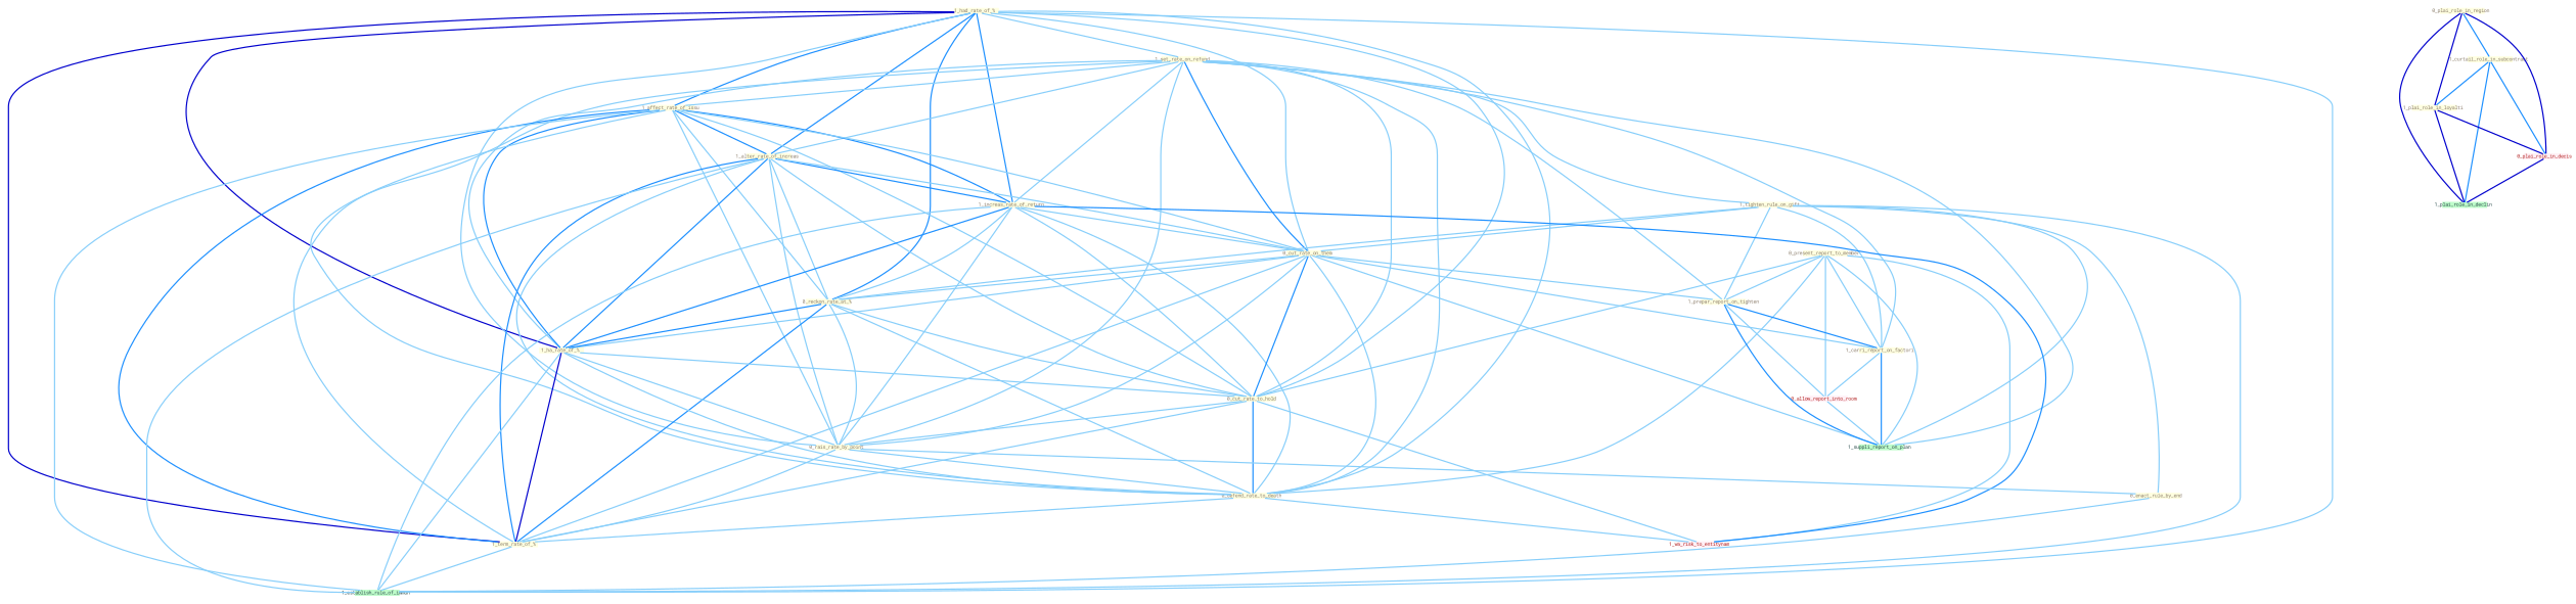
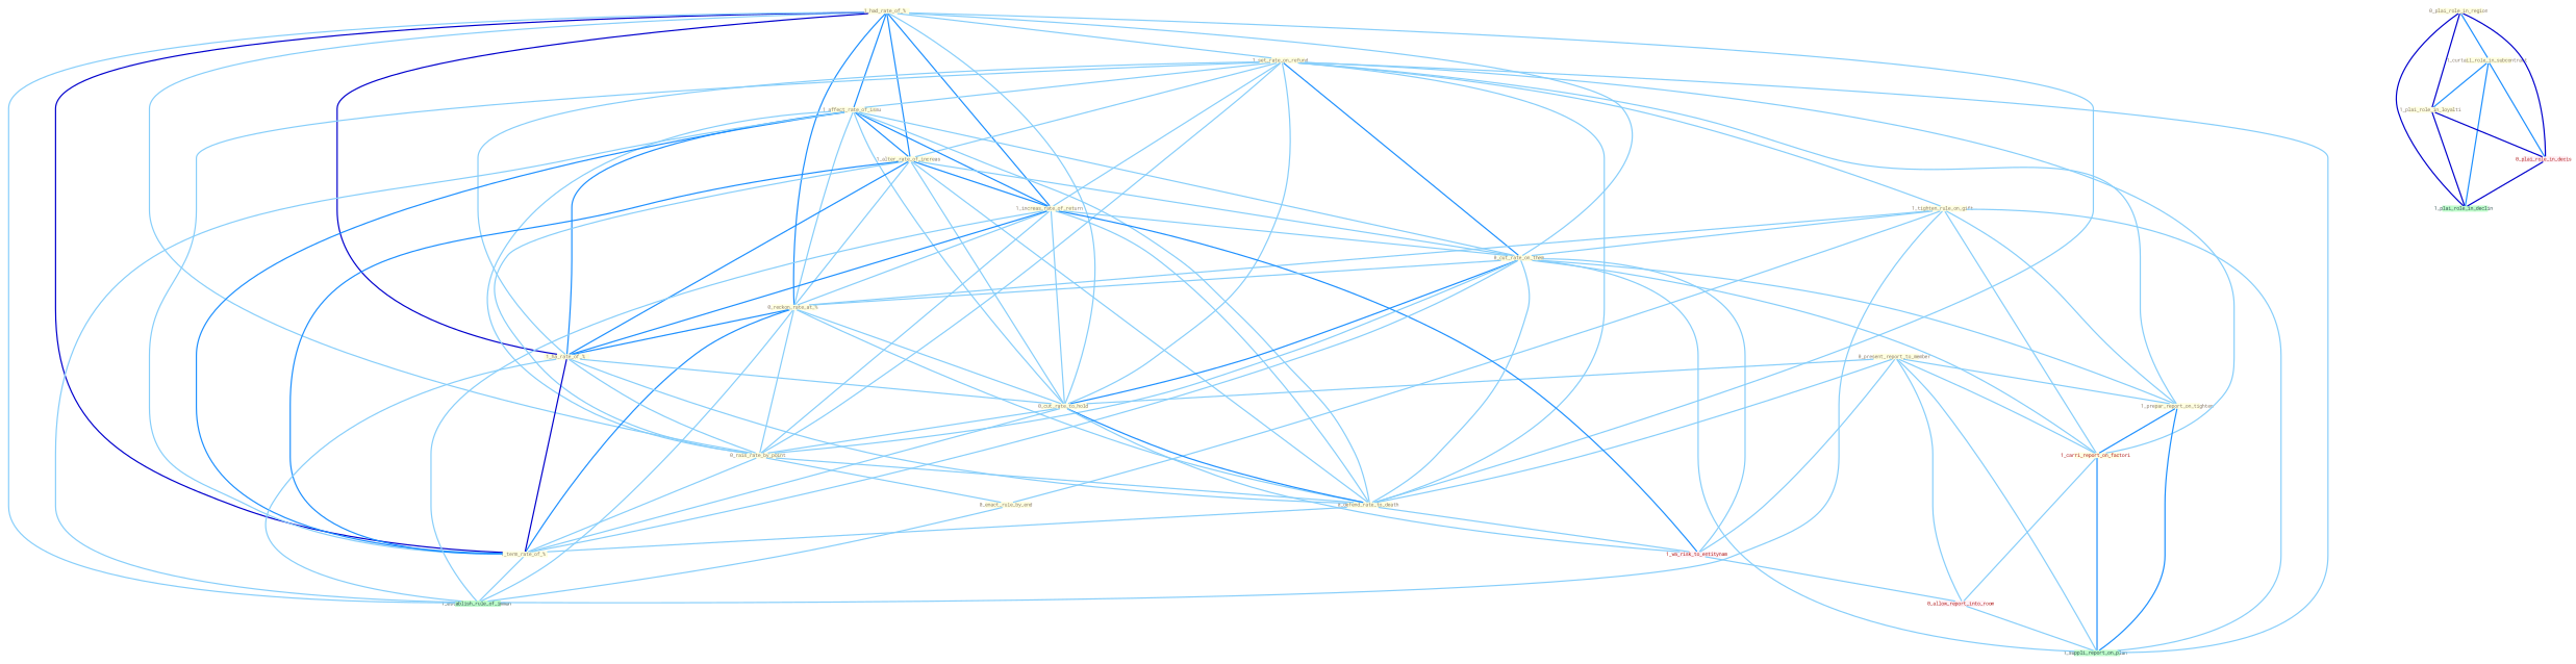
  graph {
    fontname="Roboto Mono"
    node [color="#ffffe0" fixedsize=true fontcolor="#8b7d6b" fontname="Roboto Mono" fontsize=4 shape=polygon style=filled]
    edge [color="#87cefa" fontname="Roboto Mono" w=1]
    "1_had_rate_of_% " [height=.06 width=.5]
    "1_set_rate_on_refund " [height=.06 width=.5]
    "1_affect_rate_of_issu " [height=.06 width=.5]
    "0_present_report_to_member " [height=.06 width=.5]
    "1_alter_rate_of_increas " [height=.06 width=.5]
    "1_tighten_rule_on_gift " [height=.06 width=.5]
    "1_increas_rate_of_return " [height=.06 width=.5]
    "0_cut_rate_on_them " [height=.06 width=.5]
    "0_reckon_rate_at_% " [height=.06 width=.5]
    n10 [height=.06 label="1_prepar_report_on_tighten" width=.5]
    "1_ha_rate_of_% " [height=.06 width=.5]
    "0_plai_role_in_region " [height=.06 width=.5]
    "1_curtail_role_in_subcontract " [height=.06 width=.5]
    "0_cut_rate_to_hold " [height=.06 width=.5]
    "0_rais_rate_by_point " [height=.06 width=.5]
-   "1_carri_report_on_factori " [height=.06 width=.5]
+   "1_carri_report_on_factori " [fontcolor="#b22222" height=.06 width=.5]
    "0_enact_rule_by_end " [height=.06 width=.5]
    "0_defend_rate_to_death " [height=.06 width=.5]
    "1_plai_role_in_loyalti " [height=.06 width=.5]
    "1_term_rate_of_% " [height=.06 width=.5]
    "1_wa_risk_to_entitynam " [color="#fff0f5" fontcolor="#b22222" height=.06 width=.5]
    "0_plai_role_in_decis " [color="#fff0f5" fontcolor="#b22222" height=.06 width=.5]
    "0_allow_report_into_room " [color="#fff0f5" fontcolor="#b22222" height=.06 width=.5]
    "1_establish_rule_of_immun " [color="#BDFCC9" fontcolor="#2f4f4f" height=.06 width=.5]
    "1_suppli_report_on_plan " [color="#BDFCC9" fontcolor="#2f4f4f" height=.06 width=.5]
    "1_plai_role_in_declin " [color="#BDFCC9" fontcolor="#2f4f4f" height=.06 width=.5]
    subgraph sub_1 {
      "1_had_rate_of_% "
      "1_set_rate_on_refund "
      "1_affect_rate_of_issu "
      "0_present_report_to_member "
      "1_alter_rate_of_increas "
      "1_tighten_rule_on_gift "
      "1_increas_rate_of_return "
      "0_cut_rate_on_them "
      "0_reckon_rate_at_% "
      n10
      "1_ha_rate_of_% "
      "0_plai_role_in_region "
      "1_curtail_role_in_subcontract "
      "0_cut_rate_to_hold "
      "0_rais_rate_by_point "
      "1_carri_report_on_factori "
      "0_enact_rule_by_end "
      "0_defend_rate_to_death "
      "1_plai_role_in_loyalti "
      "1_term_rate_of_% "
    }
    subgraph sub_2 {
      "1_wa_risk_to_entitynam "
      "0_plai_role_in_decis "
      "0_allow_report_into_room "
    }
    "1_had_rate_of_% " -- "1_set_rate_on_refund "
    "1_had_rate_of_% " -- "1_affect_rate_of_issu " [color="#1e90ff" w=2]
    "1_had_rate_of_% " -- "1_alter_rate_of_increas " [color="#1e90ff" w=2]
    "1_had_rate_of_% " -- "1_increas_rate_of_return " [color="#1e90ff" w=2]
    "1_had_rate_of_% " -- "0_cut_rate_on_them "
    "1_had_rate_of_% " -- "0_reckon_rate_at_% " [color="#1e90ff" w=2]
    "1_had_rate_of_% " -- "1_ha_rate_of_% " [color="#0000cd" w=3]
    "1_had_rate_of_% " -- "0_cut_rate_to_hold "
    "1_had_rate_of_% " -- "0_rais_rate_by_point "
    "1_had_rate_of_% " -- "0_defend_rate_to_death "
    "1_had_rate_of_% " -- "1_term_rate_of_% " [color="#0000cd" w=3]
    "1_had_rate_of_% " -- "1_establish_rule_of_immun "
    "1_set_rate_on_refund " -- "1_affect_rate_of_issu "
    "1_set_rate_on_refund " -- "1_alter_rate_of_increas "
    "1_set_rate_on_refund " -- "1_tighten_rule_on_gift "
    "1_set_rate_on_refund " -- "1_increas_rate_of_return "
    "1_set_rate_on_refund " -- "0_cut_rate_on_them " [color="#1e90ff" w=2]
    "1_set_rate_on_refund " -- n10
    "1_set_rate_on_refund " -- "1_ha_rate_of_% "
    "1_set_rate_on_refund " -- "0_cut_rate_to_hold "
    "1_set_rate_on_refund " -- "0_rais_rate_by_point "
    "1_set_rate_on_refund " -- "1_carri_report_on_factori "
    "1_set_rate_on_refund " -- "0_defend_rate_to_death "
    "1_set_rate_on_refund " -- "1_term_rate_of_% "
    "1_set_rate_on_refund " -- "1_suppli_report_on_plan "
    "1_affect_rate_of_issu " -- "1_alter_rate_of_increas " [color="#1e90ff" w=2]
    "1_affect_rate_of_issu " -- "1_increas_rate_of_return " [color="#1e90ff" w=2]
    "1_affect_rate_of_issu " -- "0_cut_rate_on_them "
    "1_affect_rate_of_issu " -- "0_reckon_rate_at_% "
    "1_affect_rate_of_issu " -- "1_ha_rate_of_% " [color="#1e90ff" w=2]
    "1_affect_rate_of_issu " -- "0_cut_rate_to_hold "
    "1_affect_rate_of_issu " -- "0_rais_rate_by_point "
    "1_affect_rate_of_issu " -- "0_defend_rate_to_death "
    "1_affect_rate_of_issu " -- "1_term_rate_of_% " [color="#1e90ff" w=2]
    "1_affect_rate_of_issu " -- "1_establish_rule_of_immun "
    "0_present_report_to_member " -- n10
    "0_present_report_to_member " -- "0_cut_rate_to_hold "
    "0_present_report_to_member " -- "1_carri_report_on_factori "
    "0_present_report_to_member " -- "0_defend_rate_to_death "
    "0_present_report_to_member " -- "1_wa_risk_to_entitynam "
    "0_present_report_to_member " -- "0_allow_report_into_room "
    "0_present_report_to_member " -- "1_suppli_report_on_plan "
    "1_alter_rate_of_increas " -- "1_increas_rate_of_return " [color="#1e90ff" w=2]
    "1_alter_rate_of_increas " -- "0_cut_rate_on_them "
    "1_alter_rate_of_increas " -- "0_reckon_rate_at_% "
    "1_alter_rate_of_increas " -- "1_ha_rate_of_% " [color="#1e90ff" w=2]
    "1_alter_rate_of_increas " -- "0_cut_rate_to_hold "
    "1_alter_rate_of_increas " -- "0_rais_rate_by_point "
    "1_alter_rate_of_increas " -- "0_defend_rate_to_death "
    "1_alter_rate_of_increas " -- "1_term_rate_of_% " [color="#1e90ff" w=2]
-   "1_alter_rate_of_increas " -- "1_establish_rule_of_immun "
+   "0_reckon_rate_at_% " -- "1_establish_rule_of_immun "
    "1_tighten_rule_on_gift " -- "0_cut_rate_on_them "
    "1_tighten_rule_on_gift " -- "0_reckon_rate_at_% "
    "1_tighten_rule_on_gift " -- n10
    "1_tighten_rule_on_gift " -- "1_carri_report_on_factori "
    "1_tighten_rule_on_gift " -- "0_enact_rule_by_end "
    "1_tighten_rule_on_gift " -- "1_establish_rule_of_immun "
    "1_tighten_rule_on_gift " -- "1_suppli_report_on_plan "
    "1_increas_rate_of_return " -- "0_cut_rate_on_them "
    "1_increas_rate_of_return " -- "0_reckon_rate_at_% "
    "1_increas_rate_of_return " -- "1_ha_rate_of_% " [color="#1e90ff" w=2]
    "1_increas_rate_of_return " -- "0_cut_rate_to_hold "
    "1_increas_rate_of_return " -- "0_rais_rate_by_point "
    "1_increas_rate_of_return " -- "0_defend_rate_to_death "
    "1_increas_rate_of_return " -- "1_wa_risk_to_entitynam " [color="#1e90ff" w=2]
    "1_increas_rate_of_return " -- "1_establish_rule_of_immun "
    "0_cut_rate_on_them " -- "0_reckon_rate_at_% "
    "0_cut_rate_on_them " -- n10
-   "0_cut_rate_on_them " -- "1_ha_rate_of_% "
+   "0_cut_rate_on_them " -- "1_wa_risk_to_entitynam "
    "0_cut_rate_on_them " -- "0_cut_rate_to_hold " [color="#1e90ff" w=2]
    "0_cut_rate_on_them " -- "0_rais_rate_by_point "
    "0_cut_rate_on_them " -- "1_carri_report_on_factori "
    "0_cut_rate_on_them " -- "0_defend_rate_to_death "
    "0_cut_rate_on_them " -- "1_term_rate_of_% "
    "0_cut_rate_on_them " -- "1_suppli_report_on_plan "
    "0_reckon_rate_at_% " -- "1_ha_rate_of_% " [color="#1e90ff" w=2]
    "0_reckon_rate_at_% " -- "0_cut_rate_to_hold "
    "0_reckon_rate_at_% " -- "0_rais_rate_by_point "
    "0_reckon_rate_at_% " -- "0_defend_rate_to_death "
    "0_reckon_rate_at_% " -- "1_term_rate_of_% " [color="#1e90ff" w=2]
    n10 -- "1_carri_report_on_factori " [color="#1e90ff" w=2]
-   n10 -- "0_allow_report_into_room "
+   "1_wa_risk_to_entitynam " -- "0_allow_report_into_room "
    n10 -- "1_suppli_report_on_plan " [color="#1e90ff" w=2]
    "1_ha_rate_of_% " -- "0_cut_rate_to_hold "
    "1_ha_rate_of_% " -- "0_rais_rate_by_point "
    "1_ha_rate_of_% " -- "0_defend_rate_to_death "
    "1_ha_rate_of_% " -- "1_term_rate_of_% " [color="#0000cd" w=3]
    "1_ha_rate_of_% " -- "1_establish_rule_of_immun "
    "0_plai_role_in_region " -- "1_curtail_role_in_subcontract " [color="#1e90ff" w=2]
    "0_plai_role_in_region " -- "1_plai_role_in_loyalti " [color="#0000cd" w=3]
    "0_plai_role_in_region " -- "0_plai_role_in_decis " [color="#0000cd" w=3]
    "0_plai_role_in_region " -- "1_plai_role_in_declin " [color="#0000cd" w=3]
    "1_curtail_role_in_subcontract " -- "1_plai_role_in_loyalti " [color="#1e90ff" w=2]
    "1_curtail_role_in_subcontract " -- "0_plai_role_in_decis " [color="#1e90ff" w=2]
    "1_curtail_role_in_subcontract " -- "1_plai_role_in_declin " [color="#1e90ff" w=2]
    "0_cut_rate_to_hold " -- "0_rais_rate_by_point "
    "0_cut_rate_to_hold " -- "0_defend_rate_to_death " [color="#1e90ff" w=2]
    "0_cut_rate_to_hold " -- "1_term_rate_of_% "
    "0_cut_rate_to_hold " -- "1_wa_risk_to_entitynam "
    "0_rais_rate_by_point " -- "0_enact_rule_by_end "
    "0_rais_rate_by_point " -- "0_defend_rate_to_death "
    "0_rais_rate_by_point " -- "1_term_rate_of_% "
    "1_carri_report_on_factori " -- "0_allow_report_into_room "
    "1_carri_report_on_factori " -- "1_suppli_report_on_plan " [color="#1e90ff" w=2]
    "0_enact_rule_by_end " -- "1_establish_rule_of_immun "
    "0_defend_rate_to_death " -- "1_term_rate_of_% "
    "0_defend_rate_to_death " -- "1_wa_risk_to_entitynam "
    "1_plai_role_in_loyalti " -- "0_plai_role_in_decis " [color="#0000cd" w=3]
    "1_plai_role_in_loyalti " -- "1_plai_role_in_declin " [color="#0000cd" w=3]
    "1_term_rate_of_% " -- "1_establish_rule_of_immun "
    "0_plai_role_in_decis " -- "1_plai_role_in_declin " [color="#0000cd" w=3]
    "0_allow_report_into_room " -- "1_suppli_report_on_plan "
  }
